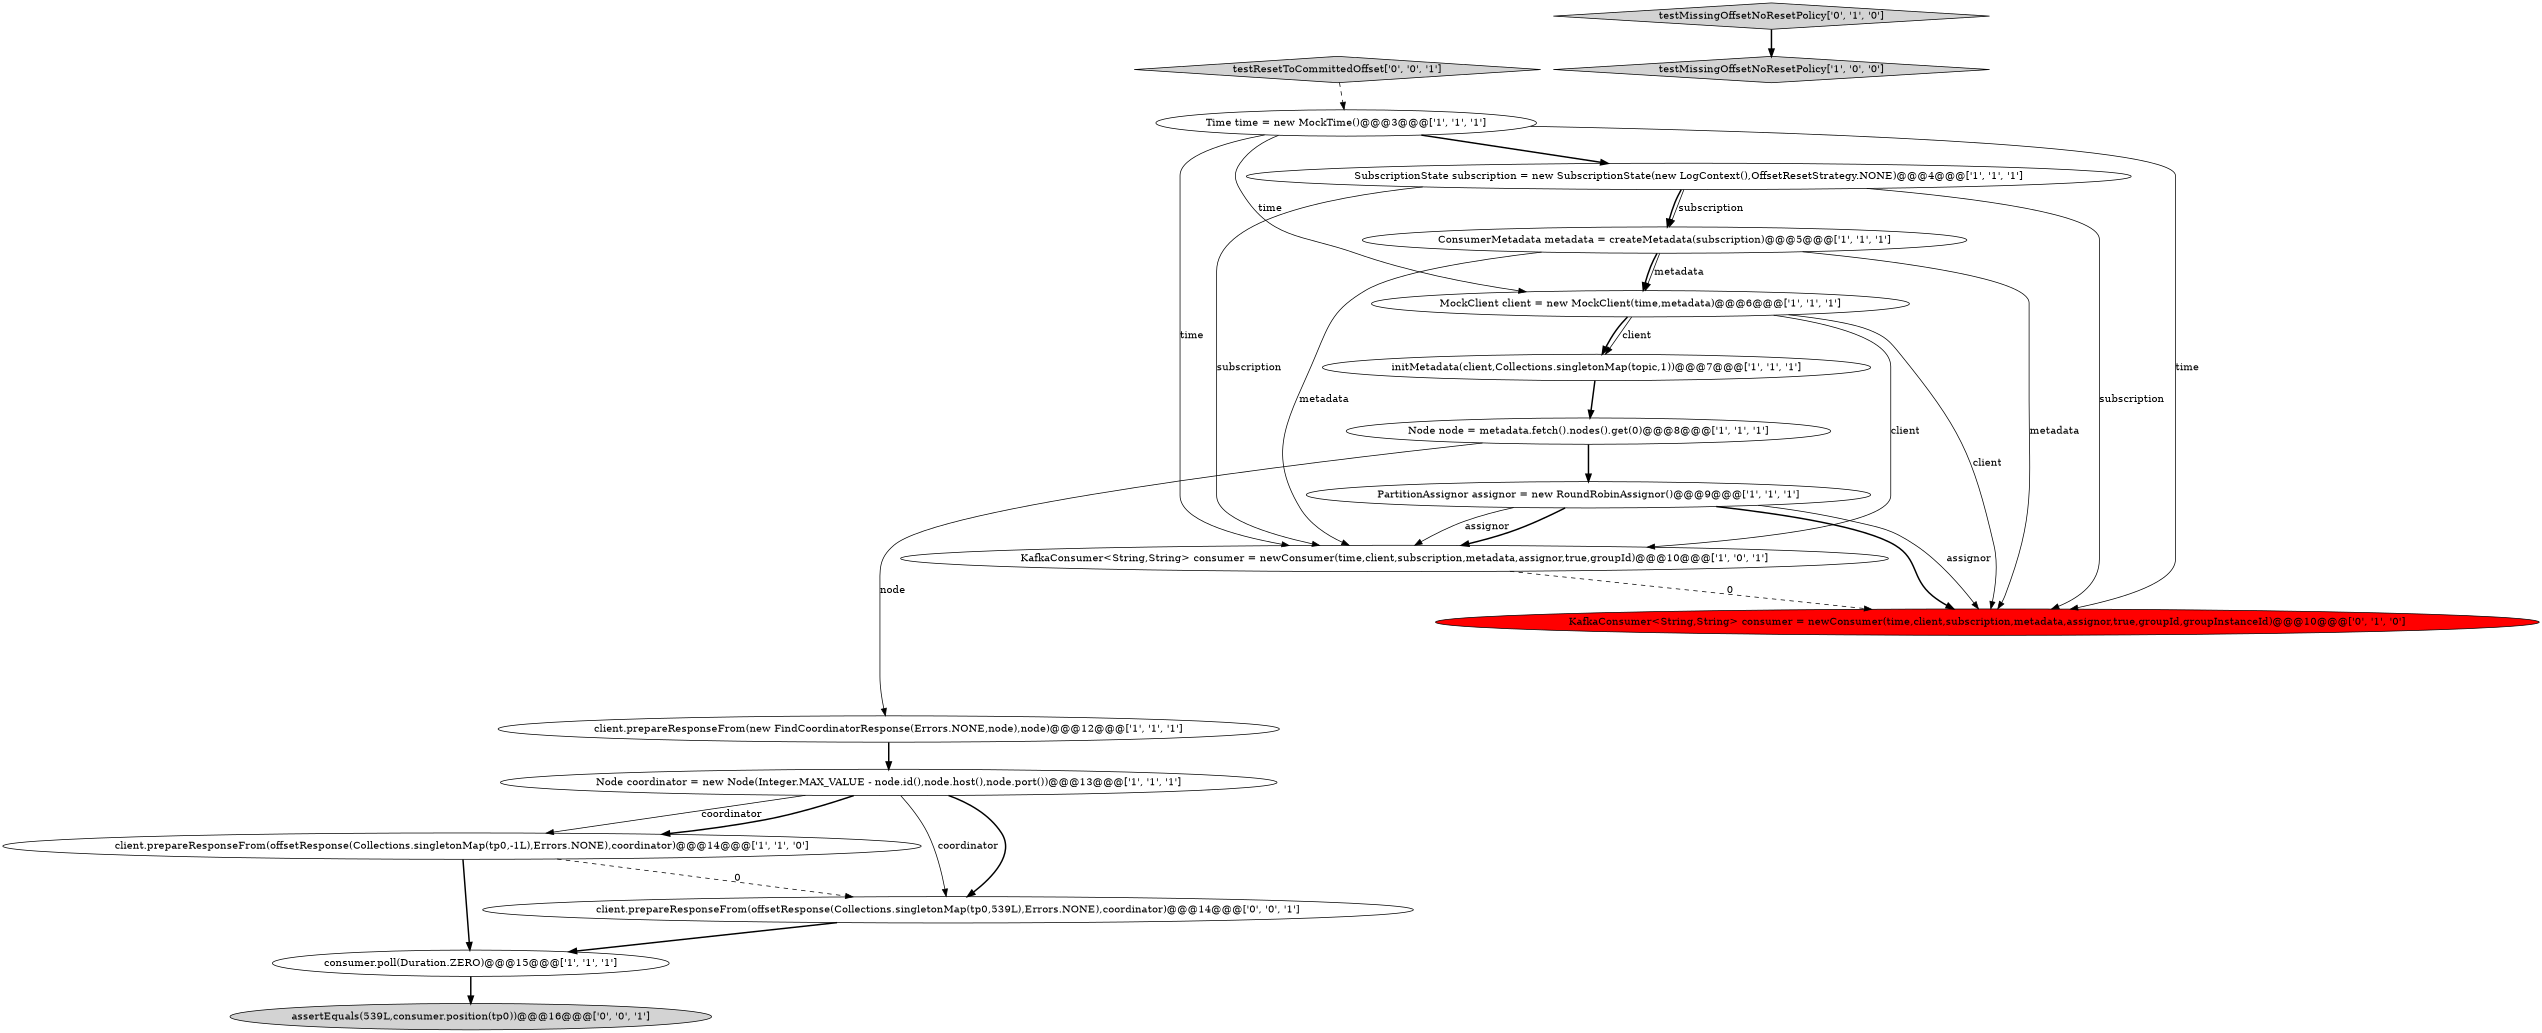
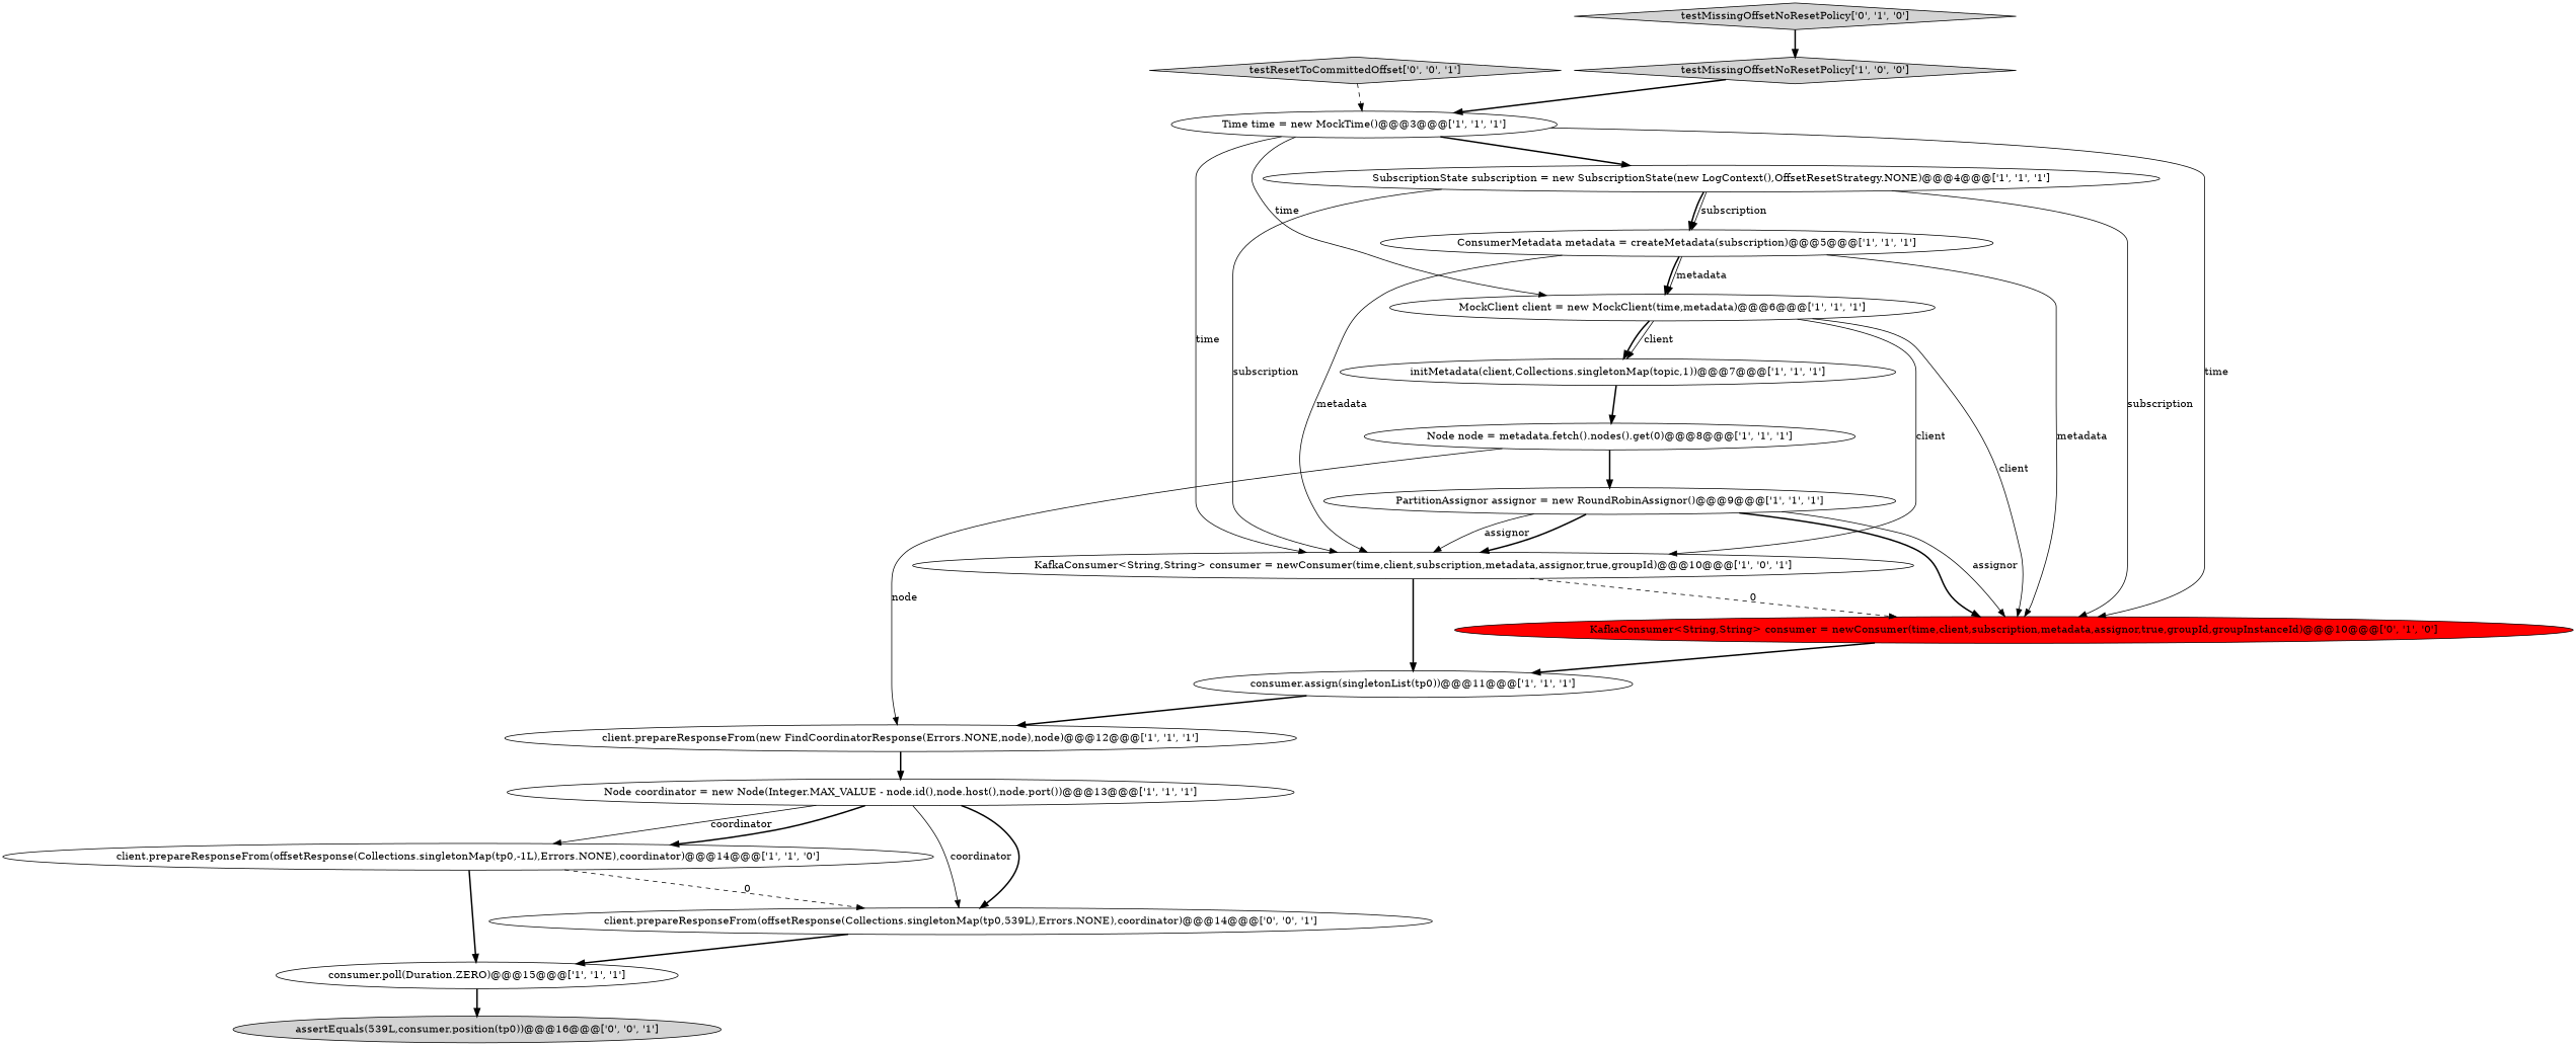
  digraph {
    node [fillcolor=white shape=ellipse style=filled]
    edge [style=bold]
    n1 [label="SubscriptionState subscription = new SubscriptionState(new LogContext(),OffsetResetStrategy.NONE)@@@4@@@['1', '1', '1']"]
    n2 [label="KafkaConsumer<String,String> consumer = newConsumer(time,client,subscription,metadata,assignor,true,groupId)@@@10@@@['1', '0', '1']"]
    n3 [label="ConsumerMetadata metadata = createMetadata(subscription)@@@5@@@['1', '1', '1']"]
    n4 [fillcolor=red label="KafkaConsumer<String,String> consumer = newConsumer(time,client,subscription,metadata,assignor,true,groupId,groupInstanceId)@@@10@@@['0', '1', '0']"]
+   n5 [label="consumer.assign(singletonList(tp0))@@@11@@@['1', '1', '1']"]
    n6 [label="MockClient client = new MockClient(time,metadata)@@@6@@@['1', '1', '1']"]
    n7 [label="client.prepareResponseFrom(new FindCoordinatorResponse(Errors.NONE,node),node)@@@12@@@['1', '1', '1']"]
    n8 [label="Node coordinator = new Node(Integer.MAX_VALUE - node.id(),node.host(),node.port())@@@13@@@['1', '1', '1']"]
    n9 [label="initMetadata(client,Collections.singletonMap(topic,1))@@@7@@@['1', '1', '1']"]
    n10 [label="Node node = metadata.fetch().nodes().get(0)@@@8@@@['1', '1', '1']"]
    n11 [label="PartitionAssignor assignor = new RoundRobinAssignor()@@@9@@@['1', '1', '1']"]
    n12 [label="client.prepareResponseFrom(offsetResponse(Collections.singletonMap(tp0,539L),Errors.NONE),coordinator)@@@14@@@['0', '0', '1']"]
    n13 [label="consumer.poll(Duration.ZERO)@@@15@@@['1', '1', '1']"]
    n14 [fillcolor=lightgray label="assertEquals(539L,consumer.position(tp0))@@@16@@@['0', '0', '1']"]
    n15 [label="Time time = new MockTime()@@@3@@@['1', '1', '1']"]
    n16 [fillcolor=lightgray label="testResetToCommittedOffset['0', '0', '1']" shape=diamond]
    n17 [fillcolor=lightgray label="testMissingOffsetNoResetPolicy['0', '1', '0']" shape=diamond]
    n18 [fillcolor=lightgray label="testMissingOffsetNoResetPolicy['1', '0', '0']" shape=diamond]
    n19 [label="client.prepareResponseFrom(offsetResponse(Collections.singletonMap(tp0,-1L),Errors.NONE),coordinator)@@@14@@@['1', '1', '0']"]
    n1 -> n2 [label=subscription style=solid]
    n1 -> n3
    n1 -> n3 [label=subscription style=solid]
    n1 -> n4 [label=subscription style=solid]
    n2 -> n4 [label=0 style=dashed]
+   n2 -> n5
    n3 -> n2 [label=metadata style=solid]
    n3 -> n4 [label=metadata style=solid]
    n3 -> n6 [label=metadata style=solid]
    n3 -> n6
+   n4 -> n5
+   n5 -> n7
    n6 -> n2 [label=client style=solid]
    n6 -> n4 [label=client style=solid]
    n6 -> n9 [label=client style=solid]
    n6 -> n9
    n7 -> n8
    n8 -> n12 [label=coordinator style=solid]
    n8 -> n12
    n8 -> n19 [label=coordinator style=solid]
    n8 -> n19
    n9 -> n10
    n10 -> n7 [label="node" style=solid]
    n10 -> n11
    n11 -> n2 [label=assignor style=solid]
    n11 -> n2
    n11 -> n4
    n11 -> n4 [label=assignor style=solid]
    n12 -> n13
    n13 -> n14
    n15 -> n1
    n15 -> n2 [label=time style=solid]
    n15 -> n4 [label=time style=solid]
    n15 -> n6 [label=time style=solid]
    n16 -> n15 [style=dashed]
    n17 -> n18
+   n18 -> n15
    n19 -> n12 [label=0 style=dashed]
    n19 -> n13
  }
